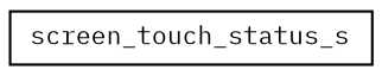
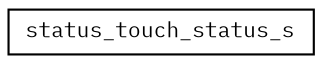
  digraph {
    rankdir=LR
    fontname="IBM Plex Mono"
-   n1 [color=black fillcolor=white fontname="IBM Plex Mono" fontsize=10 height=0.2 label=screen_touch_status_s shape=record style=filled width=0.4]
+   n1 [color=black fillcolor=white fontname="IBM Plex Mono" fontsize=10 height=0.2 label=status_touch_status_s shape=record style=filled width=0.4]
  }
